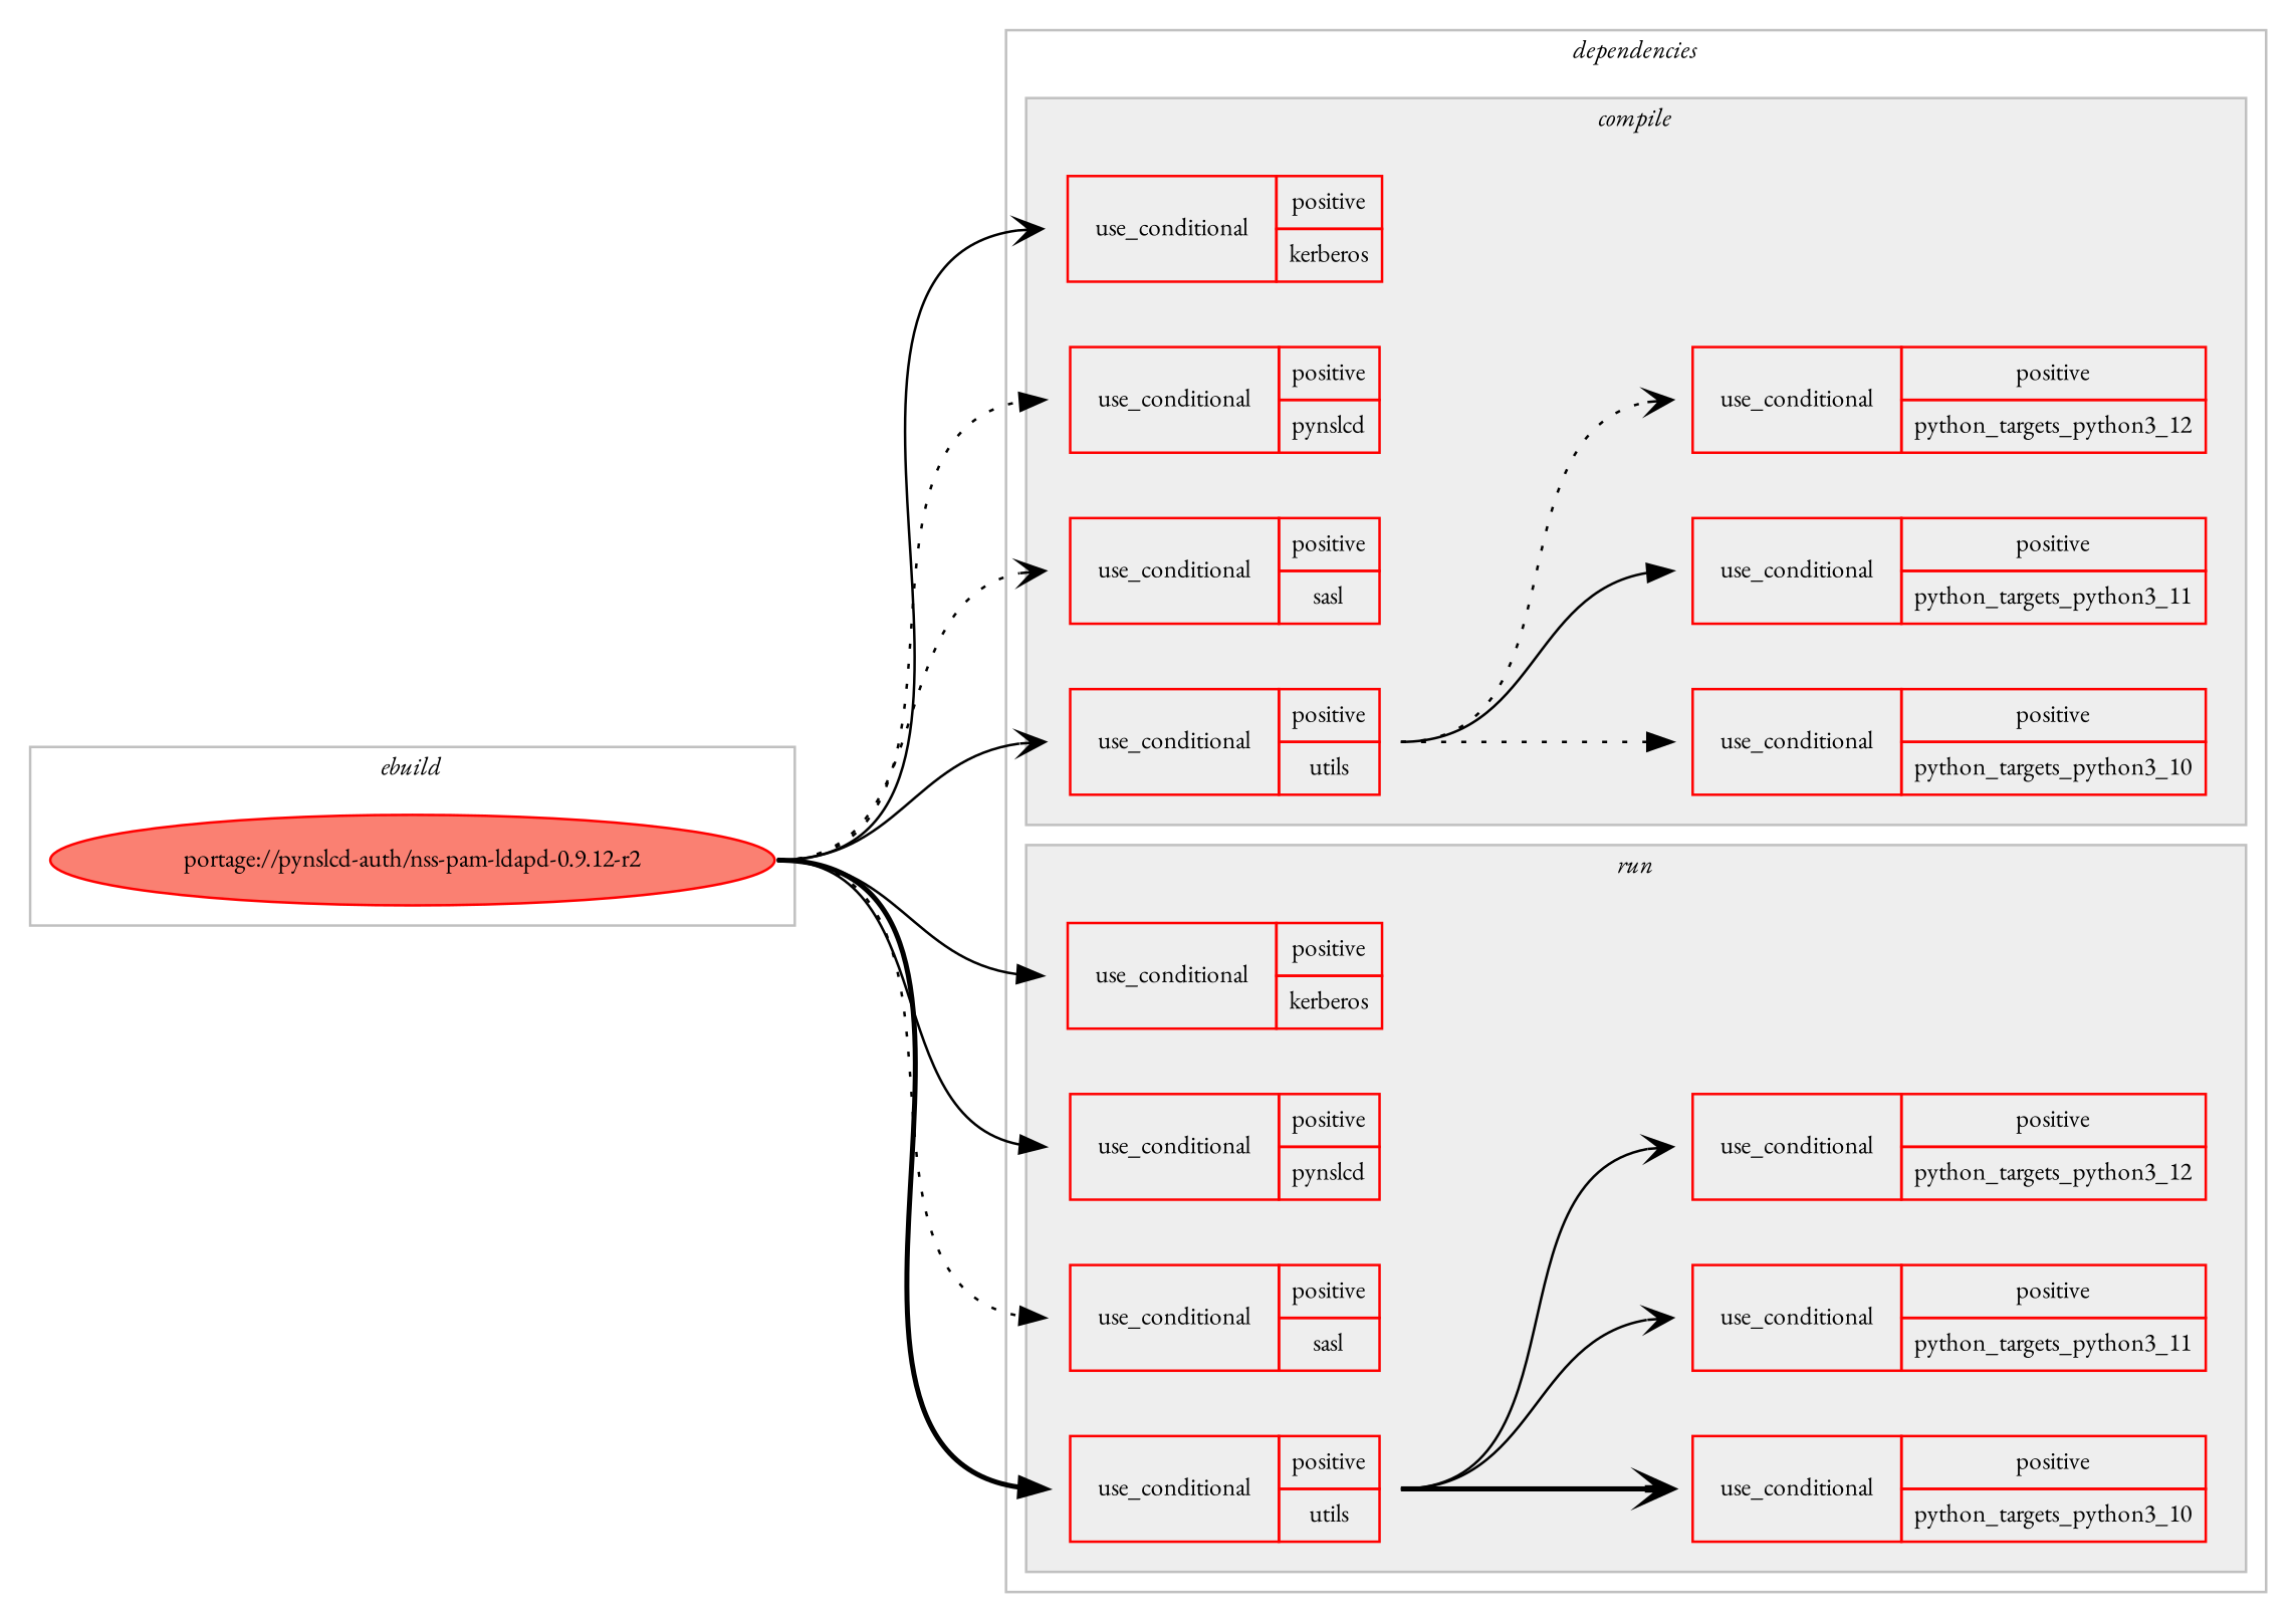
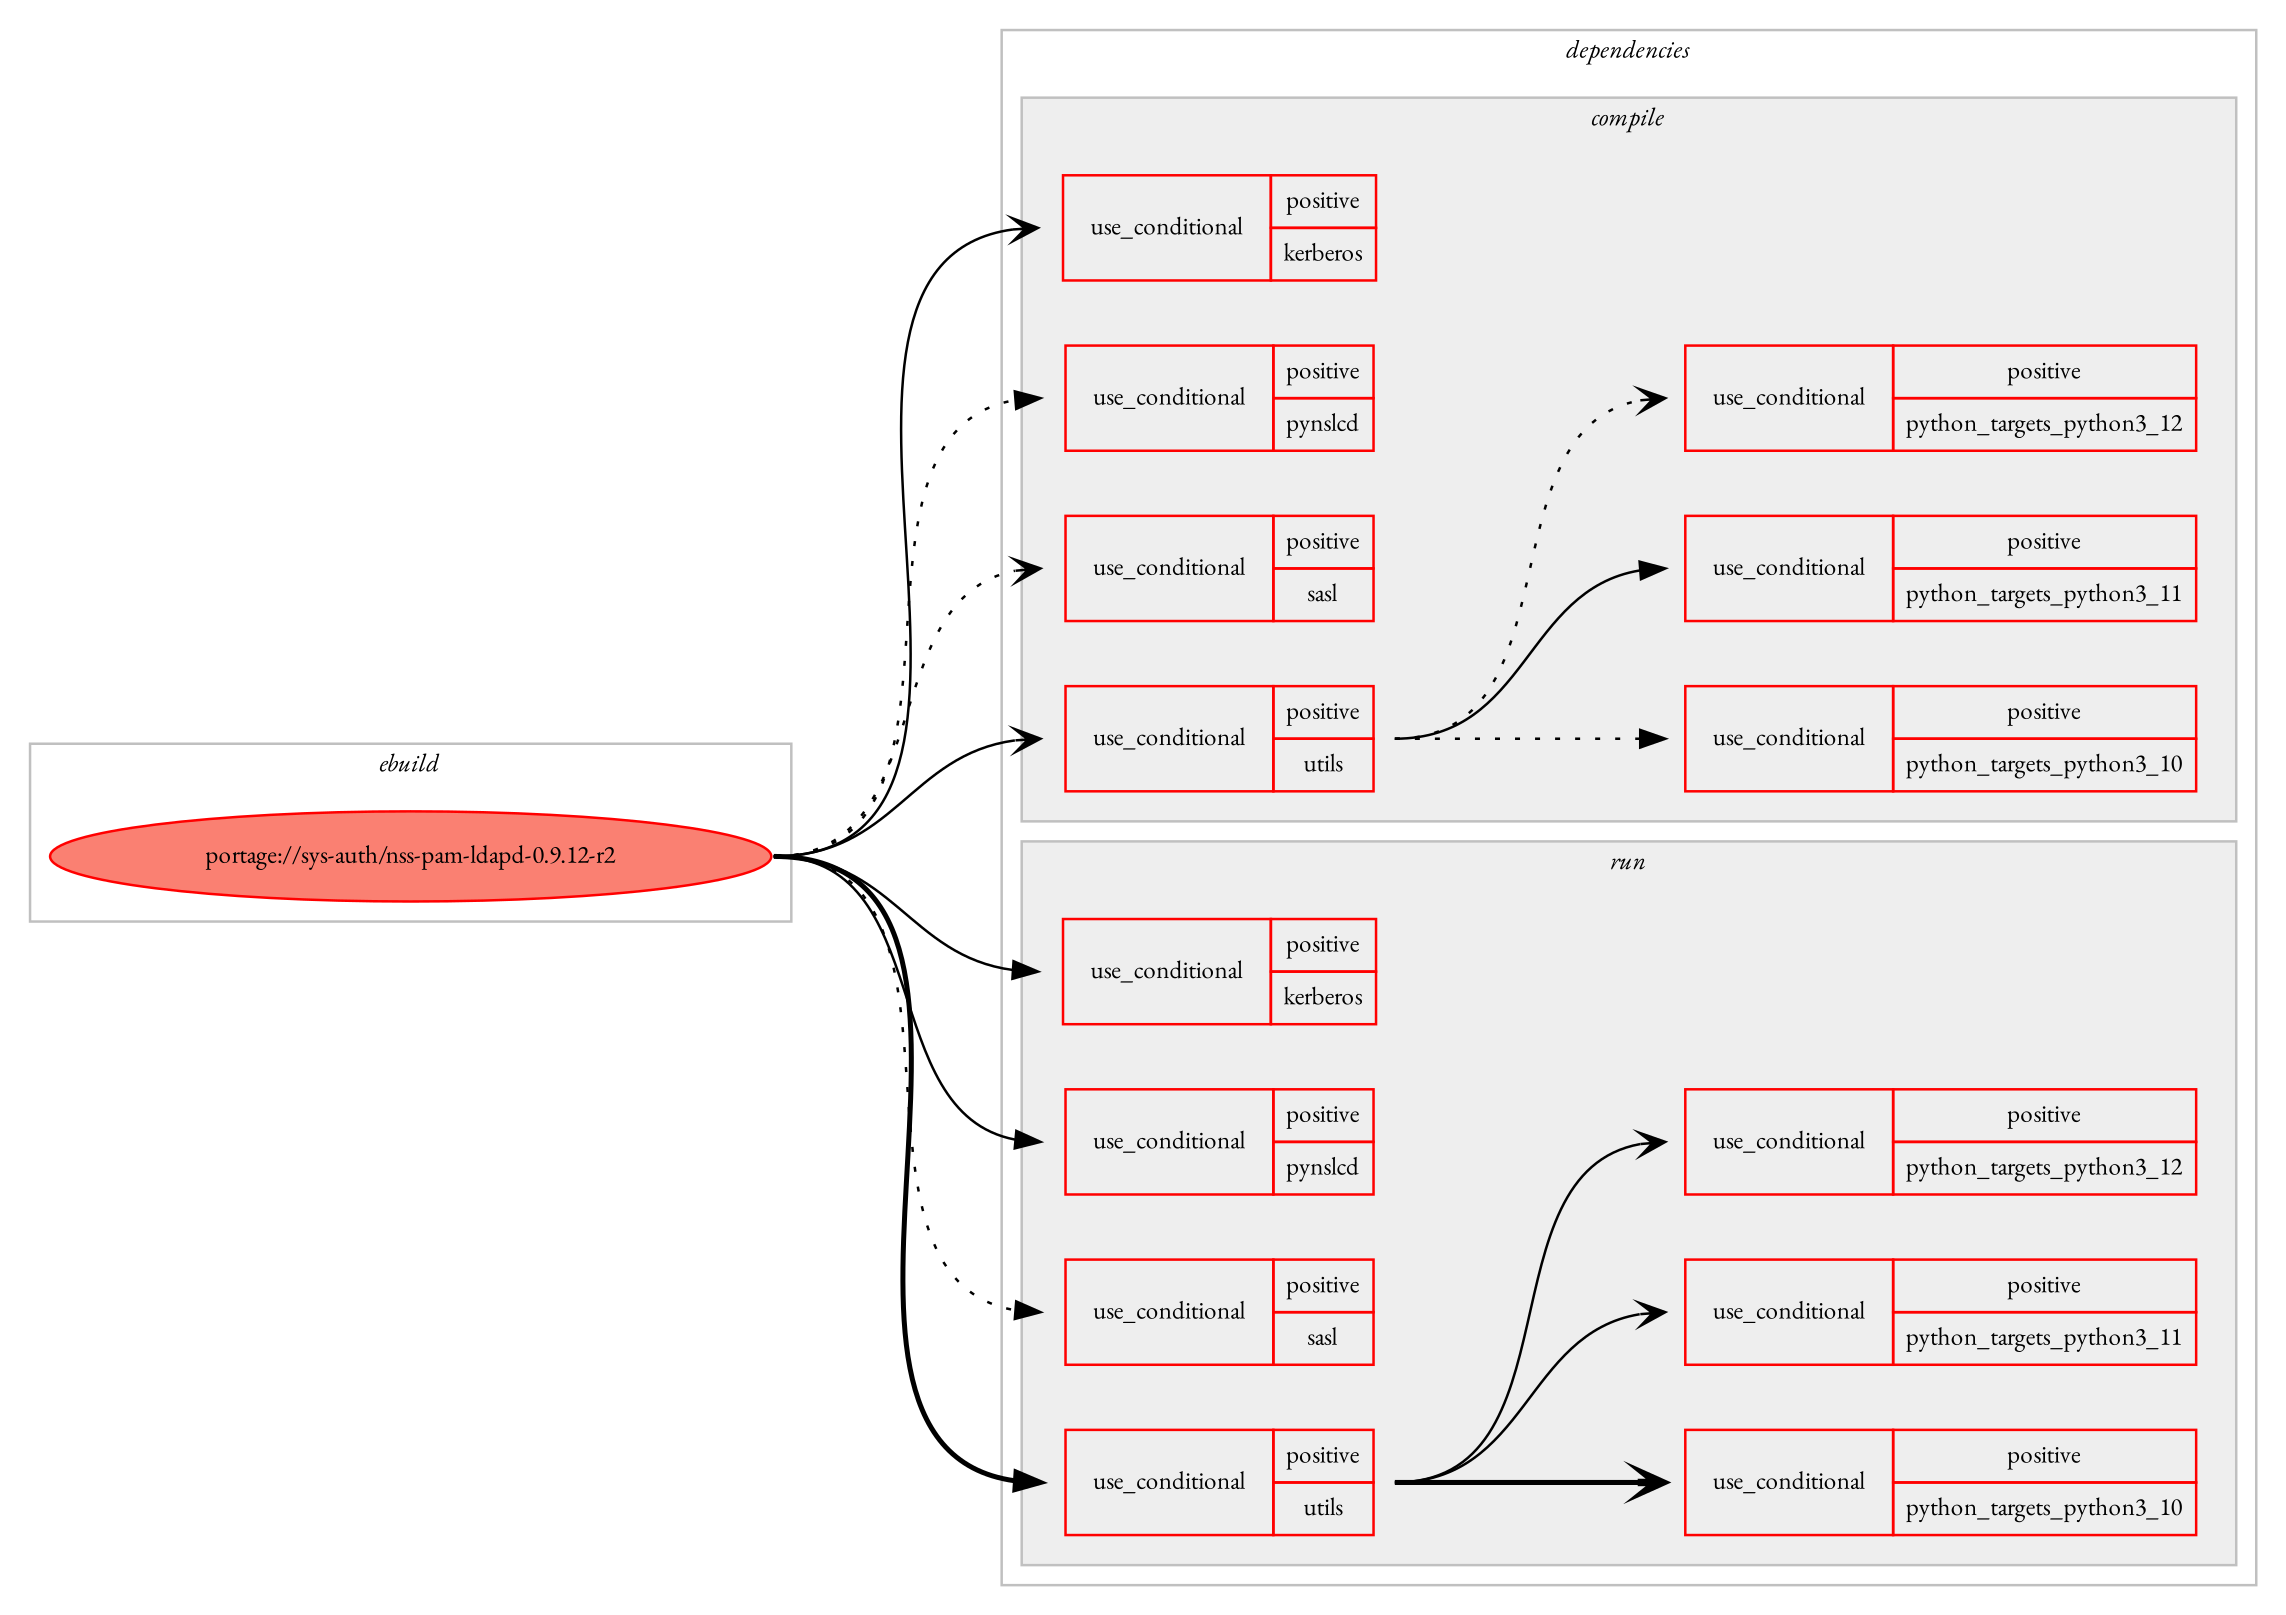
  digraph {
    compound=true
    concentrate=true
    fontname="EB Garamond"
    fontsize=10
    newrank=true
    rankdir=LR
    ranksep=1.5
    node [color=red fontname="EB Garamond" fontsize=10 shape=none]
    edge [arrowhead=vee headport=w style=solid tailport=e weight=20 fontname="EB Garamond"]
-   n1 [label="portage://pynslcd-auth/nss-pam-ldapd-0.9.12-r2" width=4 style=filled fillcolor=salmon shape=""]
+   n1 [label="portage://sys-auth/nss-pam-ldapd-0.9.12-r2" width=4 style=filled fillcolor=salmon shape=""]
    n2 [label=<<TABLE BORDER="0" CELLBORDER="1" CELLSPACING="0" CELLPADDING="4"><TR><TD ROWSPAN="3" CELLPADDING="10">use_conditional</TD></TR><TR><TD>positive</TD></TR><TR><TD>kerberos</TD></TR></TABLE>>]
    n3 [label=<<TABLE BORDER="0" CELLBORDER="1" CELLSPACING="0" CELLPADDING="4"><TR><TD ROWSPAN="3" CELLPADDING="10">use_conditional</TD></TR><TR><TD>positive</TD></TR><TR><TD>pynslcd</TD></TR></TABLE>>]
    n4 [label=<<TABLE BORDER="0" CELLBORDER="1" CELLSPACING="0" CELLPADDING="4"><TR><TD ROWSPAN="3" CELLPADDING="10">use_conditional</TD></TR><TR><TD>positive</TD></TR><TR><TD>sasl</TD></TR></TABLE>>]
    n5 [label=<<TABLE BORDER="0" CELLBORDER="1" CELLSPACING="0" CELLPADDING="4"><TR><TD ROWSPAN="3" CELLPADDING="10">use_conditional</TD></TR><TR><TD>positive</TD></TR><TR><TD>python_targets_python3_10</TD></TR></TABLE>>]
    n6 [label=<<TABLE BORDER="0" CELLBORDER="1" CELLSPACING="0" CELLPADDING="4"><TR><TD ROWSPAN="3" CELLPADDING="10">use_conditional</TD></TR><TR><TD>positive</TD></TR><TR><TD>python_targets_python3_11</TD></TR></TABLE>>]
    n7 [label=<<TABLE BORDER="0" CELLBORDER="1" CELLSPACING="0" CELLPADDING="4"><TR><TD ROWSPAN="3" CELLPADDING="10">use_conditional</TD></TR><TR><TD>positive</TD></TR><TR><TD>python_targets_python3_12</TD></TR></TABLE>>]
    n8 [label=<<TABLE BORDER="0" CELLBORDER="1" CELLSPACING="0" CELLPADDING="4"><TR><TD ROWSPAN="3" CELLPADDING="10">use_conditional</TD></TR><TR><TD>positive</TD></TR><TR><TD>utils</TD></TR></TABLE>>]
    n9 [label=<<TABLE BORDER="0" CELLBORDER="1" CELLSPACING="0" CELLPADDING="4"><TR><TD ROWSPAN="3" CELLPADDING="10">use_conditional</TD></TR><TR><TD>positive</TD></TR><TR><TD>kerberos</TD></TR></TABLE>>]
    n10 [label=<<TABLE BORDER="0" CELLBORDER="1" CELLSPACING="0" CELLPADDING="4"><TR><TD ROWSPAN="3" CELLPADDING="10">use_conditional</TD></TR><TR><TD>positive</TD></TR><TR><TD>pynslcd</TD></TR></TABLE>>]
    n11 [label=<<TABLE BORDER="0" CELLBORDER="1" CELLSPACING="0" CELLPADDING="4"><TR><TD ROWSPAN="3" CELLPADDING="10">use_conditional</TD></TR><TR><TD>positive</TD></TR><TR><TD>sasl</TD></TR></TABLE>>]
    n12 [label=<<TABLE BORDER="0" CELLBORDER="1" CELLSPACING="0" CELLPADDING="4"><TR><TD ROWSPAN="3" CELLPADDING="10">use_conditional</TD></TR><TR><TD>positive</TD></TR><TR><TD>python_targets_python3_10</TD></TR></TABLE>>]
    n13 [label=<<TABLE BORDER="0" CELLBORDER="1" CELLSPACING="0" CELLPADDING="4"><TR><TD ROWSPAN="3" CELLPADDING="10">use_conditional</TD></TR><TR><TD>positive</TD></TR><TR><TD>python_targets_python3_11</TD></TR></TABLE>>]
    n14 [label=<<TABLE BORDER="0" CELLBORDER="1" CELLSPACING="0" CELLPADDING="4"><TR><TD ROWSPAN="3" CELLPADDING="10">use_conditional</TD></TR><TR><TD>positive</TD></TR><TR><TD>python_targets_python3_12</TD></TR></TABLE>>]
    n15 [label=<<TABLE BORDER="0" CELLBORDER="1" CELLSPACING="0" CELLPADDING="4"><TR><TD ROWSPAN="3" CELLPADDING="10">use_conditional</TD></TR><TR><TD>positive</TD></TR><TR><TD>utils</TD></TR></TABLE>>]
    subgraph cluster_1 {
      color=gray
      label=<<i>ebuild</i>>
      rank=same
      n1
    }
    subgraph cluster_2 {
      color=gray
      label=<<i>dependencies</i>>
      subgraph cluster_3 {
        color=gray
        fillcolor="#eeeeee"
        label=<<i>compile</i>>
        style=filled
        subgraph sub_4 {
          color=gray
          fillcolor="#eeeeee"
          label=<<i>compile</i>>
          style=filled
          n2
        }
        subgraph sub_5 {
          color=gray
          fillcolor="#eeeeee"
          label=<<i>compile</i>>
          style=filled
          n3
        }
        subgraph sub_6 {
          color=gray
          fillcolor="#eeeeee"
          label=<<i>compile</i>>
          style=filled
          n4
        }
        subgraph sub_7 {
          color=gray
          fillcolor="#eeeeee"
          label=<<i>compile</i>>
          style=filled
          n8
          subgraph sub_8 {
            color=gray
            fillcolor="#eeeeee"
            label=<<i>compile</i>>
            style=filled
            n5
          }
          subgraph sub_9 {
            color=gray
            fillcolor="#eeeeee"
            label=<<i>compile</i>>
            style=filled
            n6
          }
          subgraph sub_10 {
            color=gray
            fillcolor="#eeeeee"
            label=<<i>compile</i>>
            style=filled
            n7
          }
        }
      }
      subgraph cluster_11 {
        color=gray
        fillcolor="#eeeeee"
        label=<<i>compile and run</i>>
        style=filled
      }
      subgraph cluster_12 {
        color=gray
        fillcolor="#eeeeee"
        label=<<i>run</i>>
        style=filled
        subgraph sub_13 {
          color=gray
          fillcolor="#eeeeee"
          label=<<i>run</i>>
          style=filled
          n9
        }
        subgraph sub_14 {
          color=gray
          fillcolor="#eeeeee"
          label=<<i>run</i>>
          style=filled
          n10
        }
        subgraph sub_15 {
          color=gray
          fillcolor="#eeeeee"
          label=<<i>run</i>>
          style=filled
          n11
        }
        subgraph sub_16 {
          color=gray
          fillcolor="#eeeeee"
          label=<<i>run</i>>
          style=filled
          n15
          subgraph sub_17 {
            color=gray
            fillcolor="#eeeeee"
            label=<<i>run</i>>
            style=filled
            n12
          }
          subgraph sub_18 {
            color=gray
            fillcolor="#eeeeee"
            label=<<i>run</i>>
            style=filled
            n13
          }
          subgraph sub_19 {
            color=gray
            fillcolor="#eeeeee"
            label=<<i>run</i>>
            style=filled
            n14
          }
        }
      }
    }
    subgraph cluster_20 {
      color=gray
      label=<<i>candidates</i>>
      rank=same
    }
    n1 -> n2
    n1 -> n3 [arrowhead=normal style=dotted]
    n1 -> n4 [style=dotted]
    n1 -> n8
    n1 -> n9 [arrowhead=normal]
    n1 -> n10 [arrowhead=normal]
    n1 -> n11 [arrowhead=normal style=dotted]
    n1 -> n15 [arrowhead=normal style=bold]
    n8 -> n5 [arrowhead=normal style=dotted]
    n8 -> n6 [arrowhead=normal]
    n8 -> n7 [style=dotted]
    n15 -> n12 [style=bold]
    n15 -> n13
    n15 -> n14
  }
